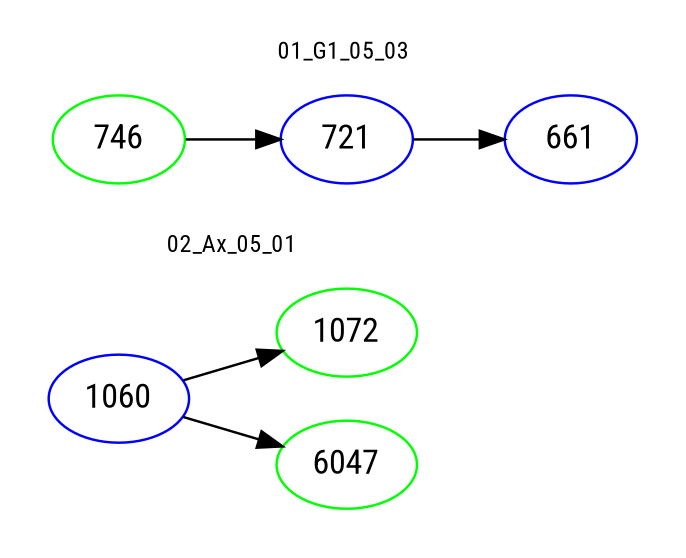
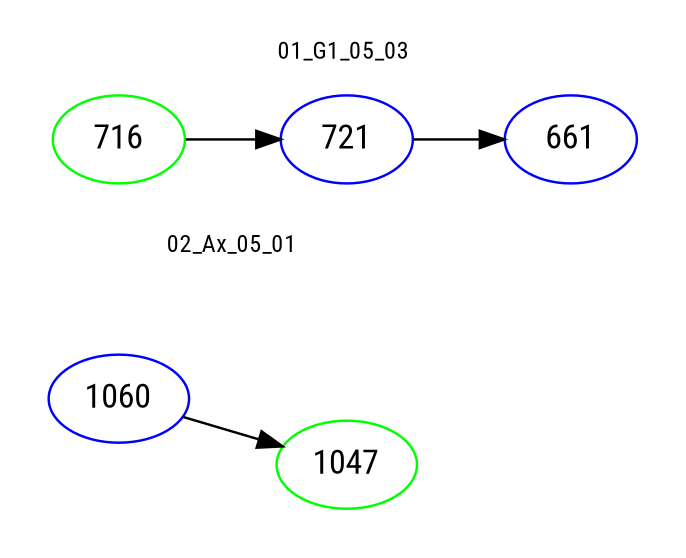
  digraph {
    fontname="Roboto Condensed"
    rankdir=LR
    node [color=blue fontname="Roboto Condensed"]
    edge [color=black fontname="Roboto Condensed"]
    n1 [label=1060]
-   n2 [color=green label=6047]
-   n3 [color=green label=1072]
+   n2 [color=green label=1047]
    n4 [label=721]
    n5 [label=661]
-   n6 [color=green label=746]
+   n6 [color=green label=716]
    subgraph cluster_1 {
      color=white
      fontsize=10
      label="02_Ax_05_01"
      n1
      n2
-     n3
    }
    subgraph cluster_2 {
      color=white
      fontsize=10
      label="01_G1_05_03"
      n4
      n5
      n6
    }
    n1 -> n2
-   n1 -> n3
    n4 -> n5
    n6 -> n4
  }
